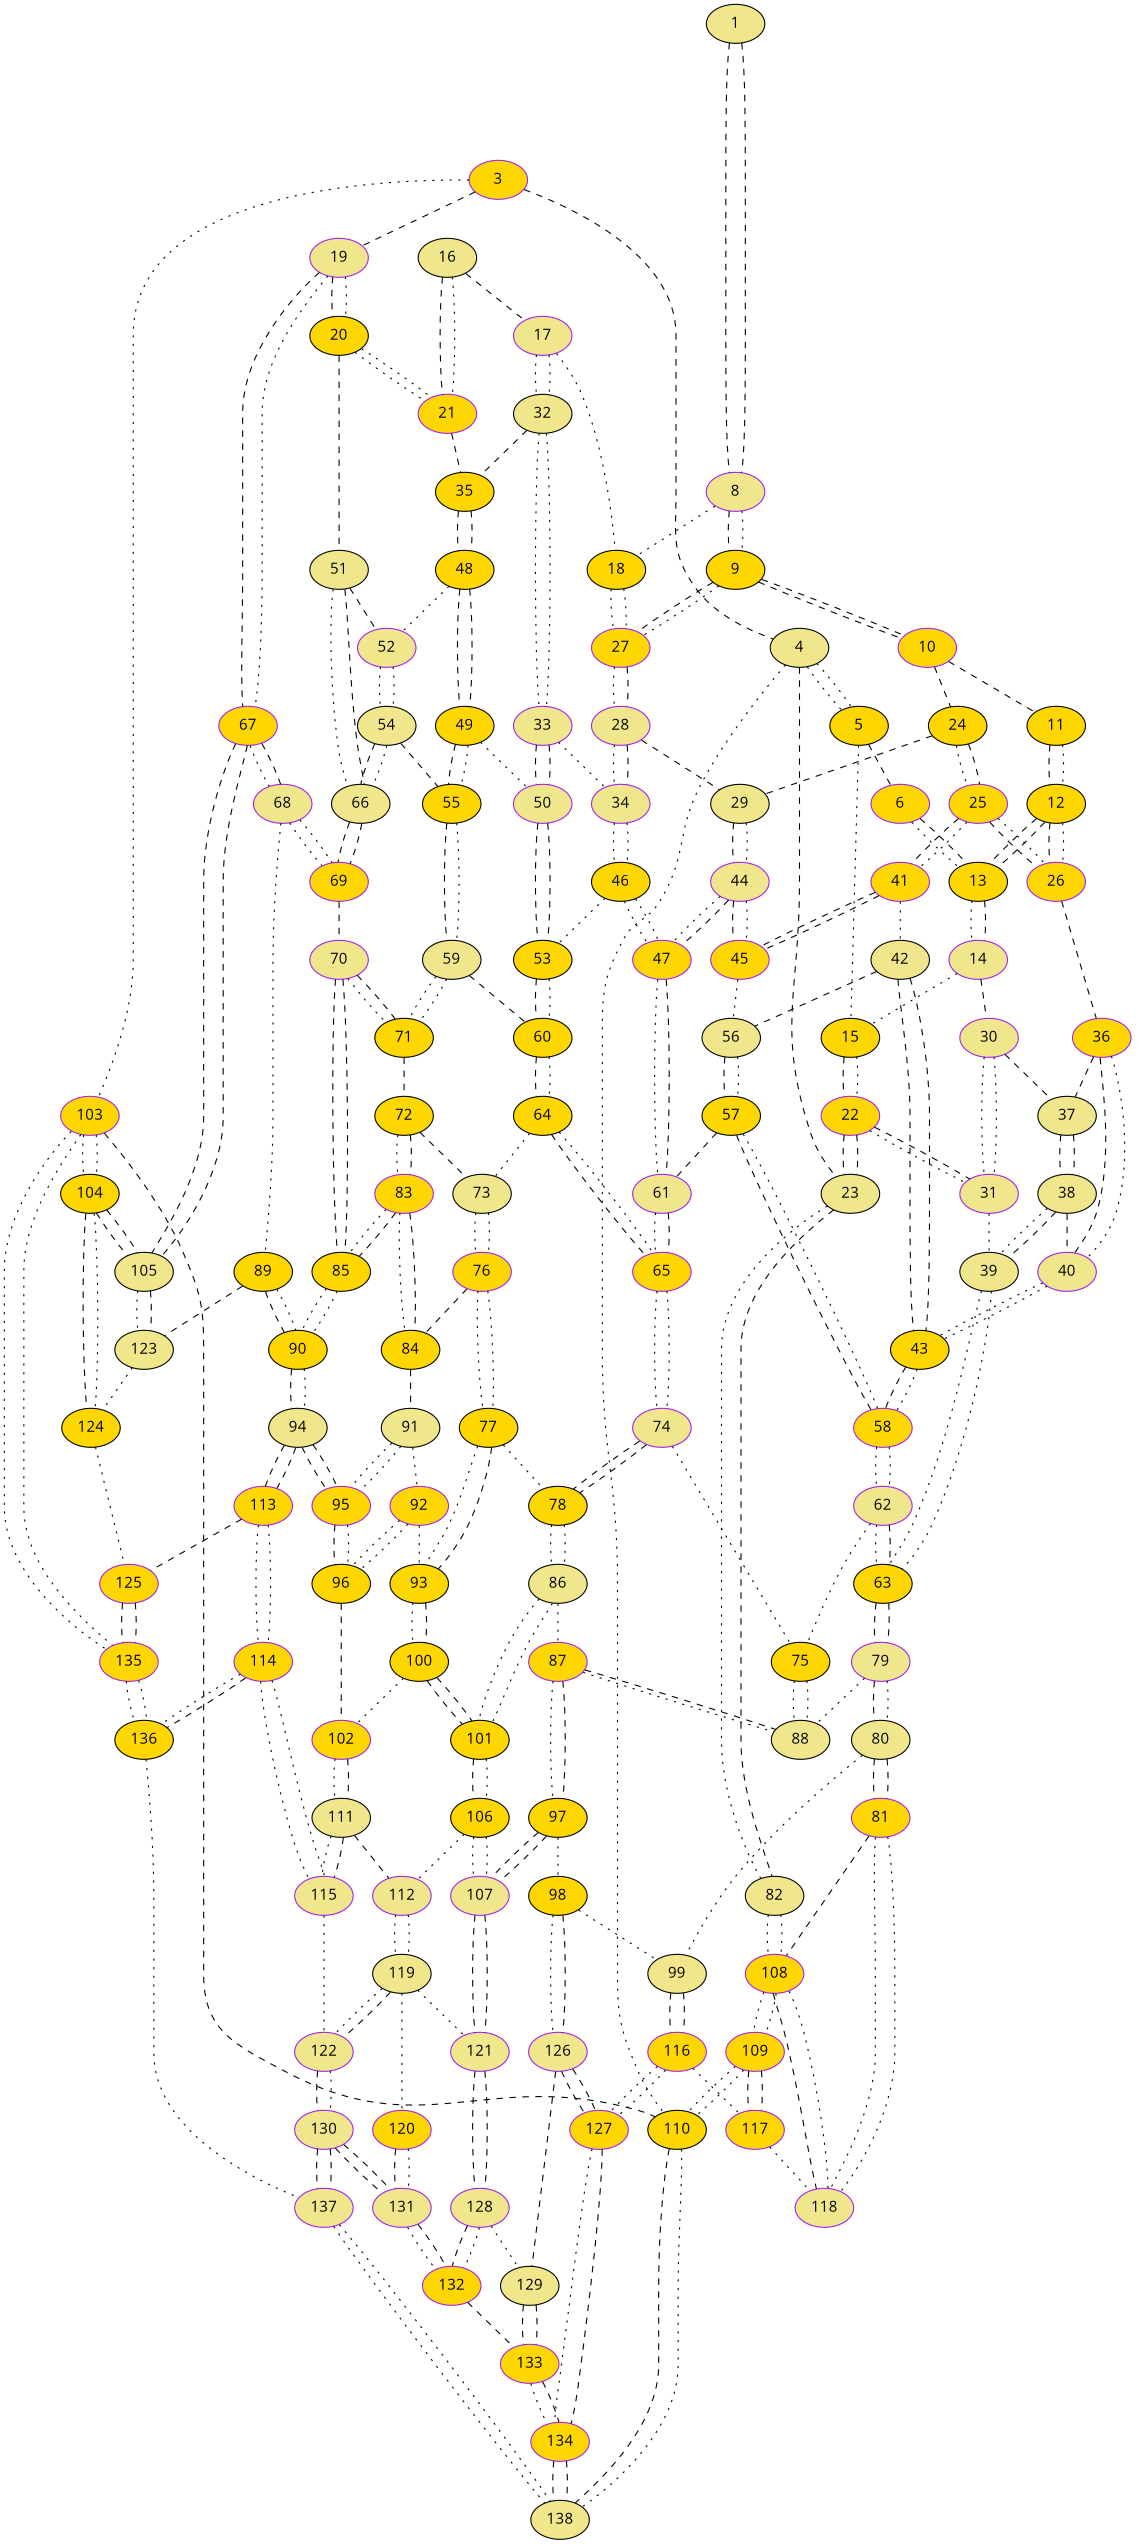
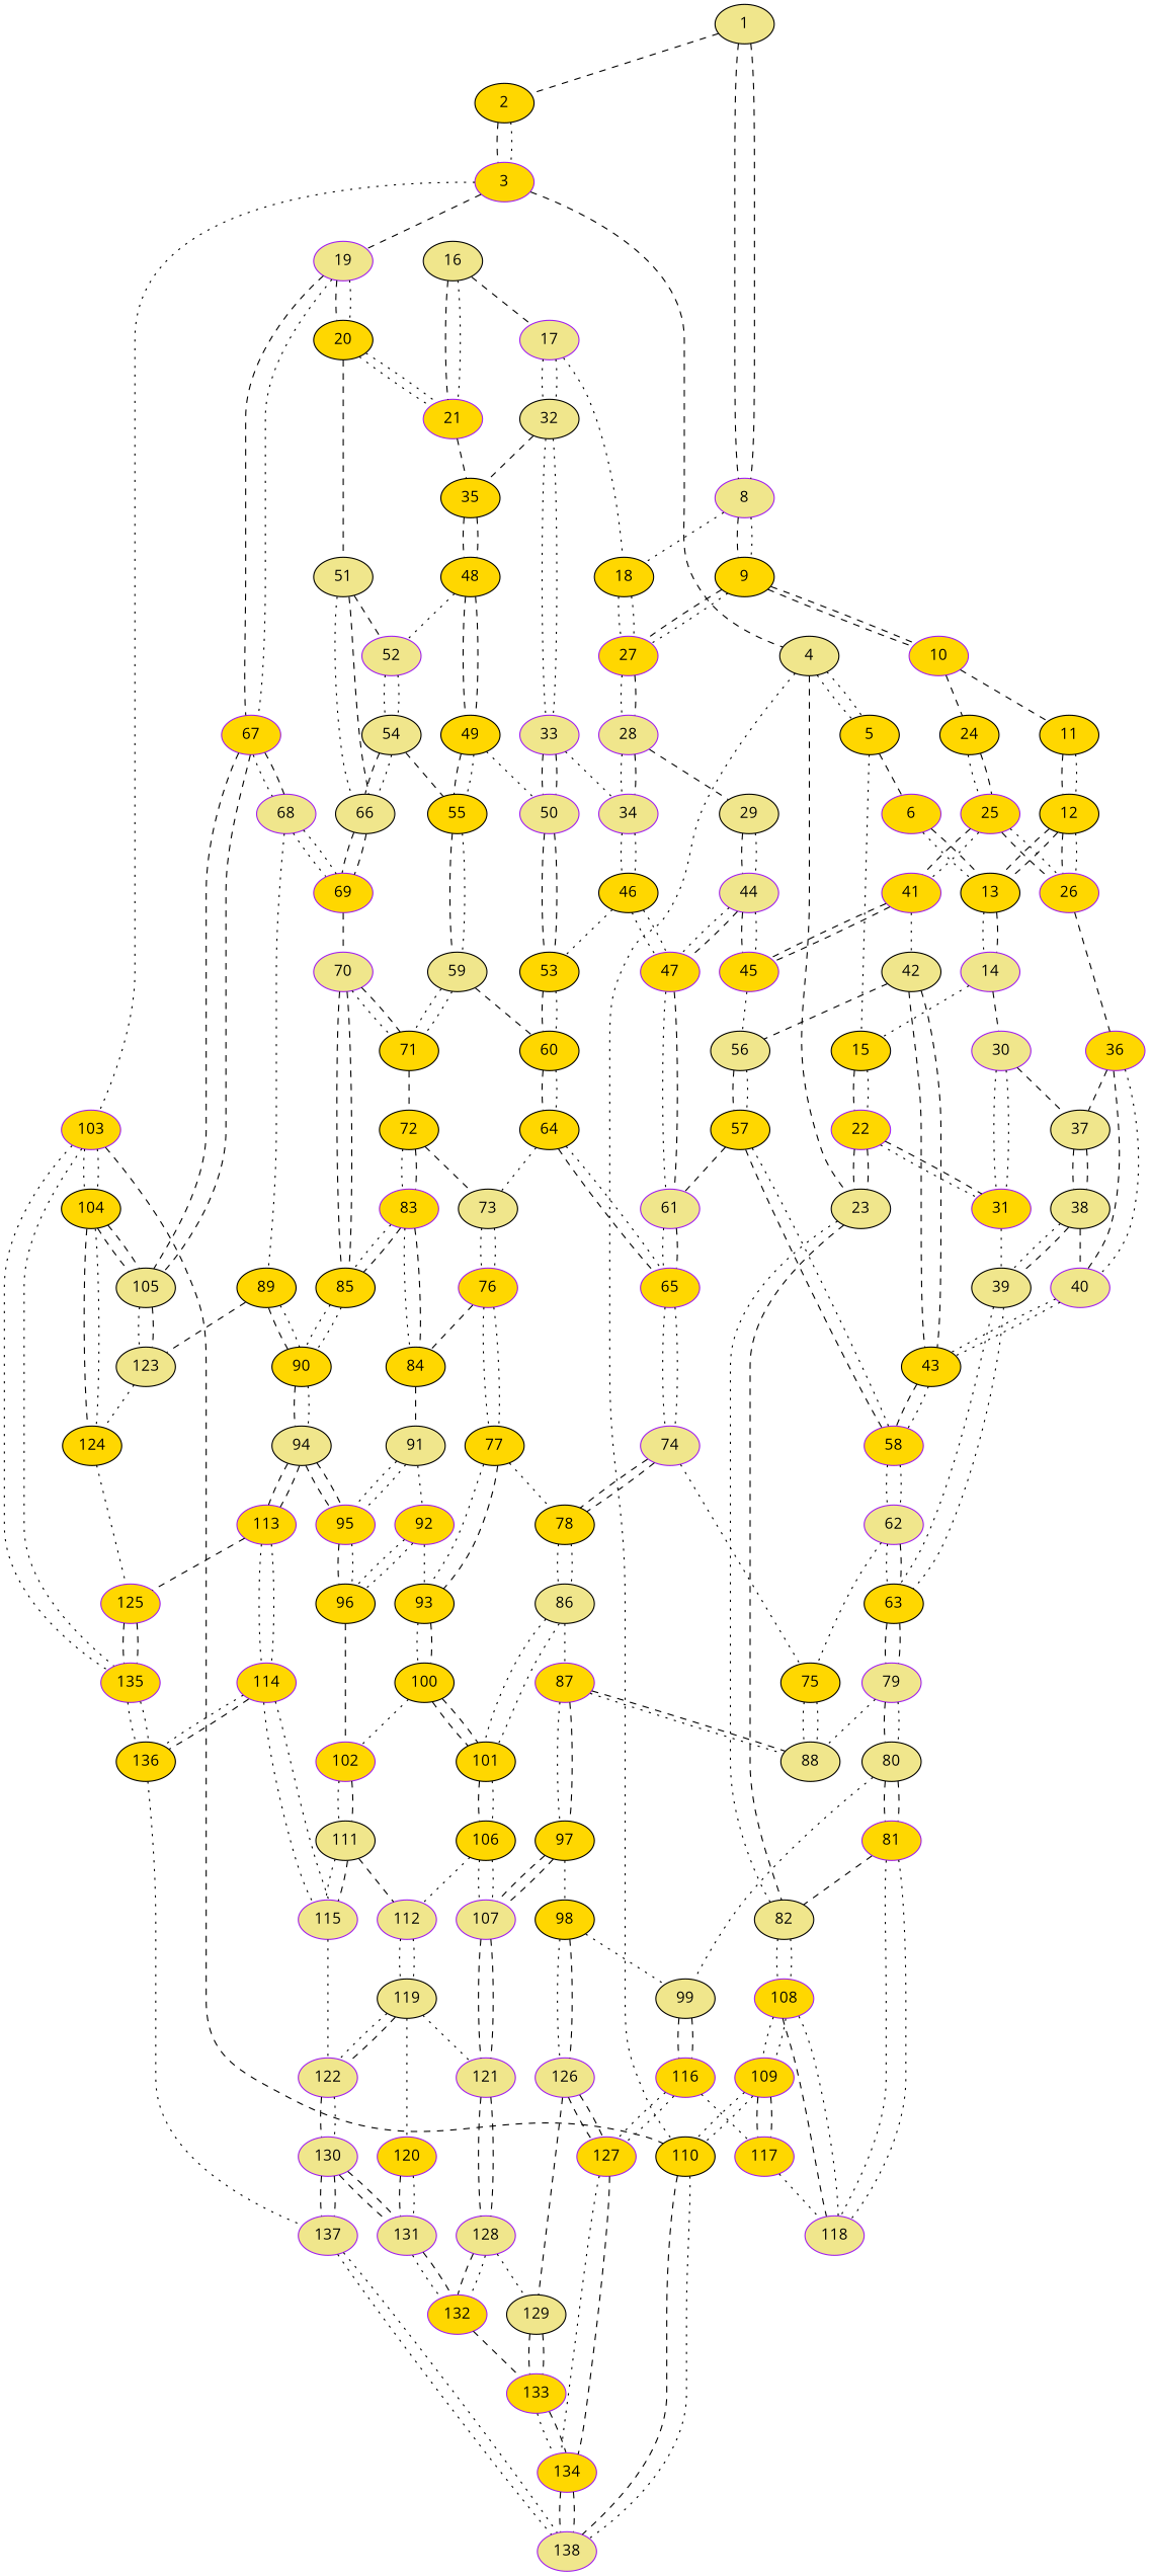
  graph {
    fontname="Open Sans"
    node [color=black fillcolor=gold fontname="Open Sans" style=filled]
    edge [fontname="Open Sans" style=dotted]
    1 [fillcolor=khaki]
+   2
    8 [color=purple fillcolor=khaki]
    3 [color=purple]
    9
    18
    4 [fillcolor=khaki]
    19 [color=purple fillcolor=khaki]
    103 [color=purple]
    16 [fillcolor=khaki]
    17 [color=purple fillcolor=khaki]
    21 [color=purple]
    5
    23 [fillcolor=khaki]
    110
    20
    67 [color=purple]
    104
    135 [color=purple]
    6 [color=purple]
    15
    82 [fillcolor=khaki]
-   138 [fillcolor=khaki]
+   138 [color=purple fillcolor=khaki]
    13
    22 [color=purple]
    14 [color=purple fillcolor=khaki]
    11
    12
    10 [color=purple]
    27 [color=purple]
    24
    28 [color=purple fillcolor=khaki]
    25 [color=purple]
    29 [fillcolor=khaki]
    26 [color=purple]
    36 [color=purple]
    30 [color=purple fillcolor=khaki]
-   31 [color=purple fillcolor=khaki]
+   31 [color=purple]
    37 [fillcolor=khaki]
    32 [fillcolor=khaki]
    35
    33 [color=purple fillcolor=khaki]
    51 [fillcolor=khaki]
    68 [color=purple fillcolor=khaki]
    105 [fillcolor=khaki]
    52 [color=purple fillcolor=khaki]
    66 [fillcolor=khaki]
    48
    39 [fillcolor=khaki]
    108 [color=purple]
    41 [color=purple]
    44 [color=purple fillcolor=khaki]
    42 [fillcolor=khaki]
    45 [color=purple]
    40 [color=purple fillcolor=khaki]
    34 [color=purple fillcolor=khaki]
    46
    47 [color=purple]
    38 [fillcolor=khaki]
    63
    50 [color=purple fillcolor=khaki]
    53
    49
    43
    79 [color=purple fillcolor=khaki]
    58 [color=purple]
    56 [fillcolor=khaki]
    57
    62 [color=purple fillcolor=khaki]
    61 [color=purple fillcolor=khaki]
    60
    65 [color=purple]
    55
    54 [fillcolor=khaki]
    59 [fillcolor=khaki]
    69 [color=purple]
    64
    71
    75
    72
    73 [fillcolor=khaki]
    74 [color=purple fillcolor=khaki]
    88 [fillcolor=khaki]
    80 [fillcolor=khaki]
    76 [color=purple]
    78
    70 [color=purple fillcolor=khaki]
    89
    123 [fillcolor=khaki]
    90
    85
    83 [color=purple]
    84
    77
    86 [fillcolor=khaki]
    93
    91 [fillcolor=khaki]
    100
    87 [color=purple]
    101
    81 [color=purple]
    99 [fillcolor=khaki]
    118 [color=purple fillcolor=khaki]
    116 [color=purple]
    109 [color=purple]
    92 [color=purple]
    95 [color=purple]
    94 [fillcolor=khaki]
    97
    106
    98
    107 [color=purple fillcolor=khaki]
    124
    113 [color=purple]
    96
    102 [color=purple]
    114 [color=purple]
    125 [color=purple]
    111 [fillcolor=khaki]
    126 [color=purple fillcolor=khaki]
    121 [color=purple fillcolor=khaki]
    127 [color=purple]
    129 [fillcolor=khaki]
    117 [color=purple]
    112 [color=purple fillcolor=khaki]
    115 [color=purple fillcolor=khaki]
    136
    119 [fillcolor=khaki]
    128 [color=purple fillcolor=khaki]
    122 [color=purple fillcolor=khaki]
    120 [color=purple]
    137 [color=purple fillcolor=khaki]
    130 [color=purple fillcolor=khaki]
    134 [color=purple]
    131 [color=purple fillcolor=khaki]
    132 [color=purple]
    133 [color=purple]
+   1 -- 2 [style=dashed]
    1 -- 8 [style=dashed]
    1 -- 8 [style=dashed]
+   2 -- 3 [style=dashed]
+   2 -- 3
    8 -- 9 [style=dashed]
    8 -- 9
    8 -- 18
    3 -- 4 [style=dashed]
    3 -- 19 [style=dashed]
    3 -- 103
    9 -- 10 [style=dashed]
    9 -- 10 [style=dashed]
    9 -- 27 [style=dashed]
    9 -- 27
    18 -- 27
    18 -- 27
    4 -- 5
    4 -- 5
    4 -- 23 [style=dashed]
    4 -- 110
    19 -- 20 [style=dashed]
    19 -- 20
    19 -- 67 [style=dashed]
    19 -- 67
    103 -- 110 [style=dashed]
    103 -- 104
    103 -- 104
    103 -- 135
    103 -- 135
    16 -- 17 [style=dashed]
    16 -- 21 [style=dashed]
    16 -- 21
    17 -- 18
    17 -- 32
    17 -- 32
    21 -- 35 [style=dashed]
    5 -- 6 [style=dashed]
    5 -- 15
    23 -- 82
    23 -- 82 [style=dashed]
    110 -- 138 [style=dashed]
    110 -- 138
    20 -- 21
    20 -- 21
    20 -- 51 [style=dashed]
    67 -- 68
    67 -- 68 [style=dashed]
    67 -- 105 [style=dashed]
    67 -- 105 [style=dashed]
    104 -- 105 [style=dashed]
    104 -- 105 [style=dashed]
    104 -- 124 [style=dashed]
    104 -- 124
    135 -- 136
    135 -- 136
    6 -- 13
    6 -- 13 [style=dashed]
    15 -- 22 [style=dashed]
    15 -- 22
    82 -- 108
    82 -- 108
    13 -- 14
    13 -- 14 [style=dashed]
    22 -- 23 [style=dashed]
    22 -- 23 [style=dashed]
    22 -- 31
    22 -- 31 [style=dashed]
    14 -- 15
    14 -- 30 [style=dashed]
    11 -- 12 [style=dashed]
    11 -- 12
    12 -- 13 [style=dashed]
    12 -- 13 [style=dashed]
    12 -- 26 [style=dashed]
    12 -- 26
    10 -- 11 [style=dashed]
    10 -- 24 [style=dashed]
    27 -- 28
    27 -- 28 [style=dashed]
    24 -- 25
    24 -- 25 [style=dashed]
-   24 -- 29 [style=dashed]
    28 -- 29 [style=dashed]
    28 -- 34
    28 -- 34 [style=dashed]
    25 -- 26 [style=dashed]
    25 -- 26
    25 -- 41 [style=dashed]
    25 -- 41
    29 -- 44 [style=dashed]
    29 -- 44
    26 -- 36 [style=dashed]
    36 -- 37 [style=dashed]
    36 -- 40 [style=dashed]
    36 -- 40
    30 -- 31
    30 -- 31
    30 -- 37 [style=dashed]
    31 -- 39
    37 -- 38 [style=dashed]
    37 -- 38 [style=dashed]
    32 -- 35 [style=dashed]
    32 -- 33
    32 -- 33
    35 -- 48 [style=dashed]
    35 -- 48 [style=dashed]
    33 -- 34
    33 -- 50 [style=dashed]
    33 -- 50 [style=dashed]
    51 -- 52 [style=dashed]
    51 -- 66
    51 -- 66 [style=dashed]
    68 -- 69
    68 -- 69
    68 -- 89
    105 -- 123
    105 -- 123 [style=dashed]
    52 -- 54
    52 -- 54
    66 -- 69 [style=dashed]
    66 -- 69 [style=dashed]
    48 -- 52
    48 -- 49 [style=dashed]
    48 -- 49 [style=dashed]
    39 -- 63
    39 -- 63
    108 -- 118 [style=dashed]
    108 -- 118
    108 -- 109
    108 -- 109
    41 -- 42
    41 -- 45 [style=dashed]
    41 -- 45 [style=dashed]
    44 -- 45 [style=dashed]
    44 -- 45
    44 -- 47
    44 -- 47 [style=dashed]
    42 -- 43 [style=dashed]
    42 -- 43 [style=dashed]
    42 -- 56 [style=dashed]
    45 -- 56
    40 -- 43
    40 -- 43
    34 -- 46
    34 -- 46
    46 -- 47
    46 -- 47
    46 -- 53
    47 -- 61
    47 -- 61 [style=dashed]
    38 -- 39
    38 -- 39 [style=dashed]
    38 -- 40 [style=dashed]
    63 -- 79 [style=dashed]
    63 -- 79 [style=dashed]
    50 -- 53 [style=dashed]
    50 -- 53 [style=dashed]
    53 -- 60 [style=dashed]
    53 -- 60
    49 -- 50
    49 -- 55 [style=dashed]
    49 -- 55
    43 -- 58 [style=dashed]
    43 -- 58
    79 -- 88
    79 -- 80 [style=dashed]
    79 -- 80
    58 -- 62
    58 -- 62
    56 -- 57 [style=dashed]
    56 -- 57
    57 -- 58 [style=dashed]
    57 -- 58
    57 -- 61 [style=dashed]
    62 -- 63
    62 -- 63 [style=dashed]
    62 -- 75
    61 -- 65
    61 -- 65 [style=dashed]
    60 -- 64 [style=dashed]
    60 -- 64
    65 -- 74
    65 -- 74
    55 -- 59 [style=dashed]
    55 -- 59
    54 -- 66 [style=dashed]
    54 -- 66
    54 -- 55 [style=dashed]
    59 -- 60 [style=dashed]
    59 -- 71
    59 -- 71
    69 -- 70 [style=dashed]
    64 -- 65 [style=dashed]
    64 -- 65
    64 -- 73
    71 -- 72 [style=dashed]
    75 -- 88
    75 -- 88
    72 -- 73 [style=dashed]
    72 -- 83
    72 -- 83 [style=dashed]
    73 -- 76
    73 -- 76
    74 -- 75
    74 -- 78 [style=dashed]
    74 -- 78 [style=dashed]
    80 -- 81 [style=dashed]
    80 -- 81 [style=dashed]
    80 -- 99
    76 -- 84 [style=dashed]
    76 -- 77
    76 -- 77
    78 -- 86
    78 -- 86
    70 -- 71
    70 -- 71 [style=dashed]
    70 -- 85 [style=dashed]
    70 -- 85 [style=dashed]
    89 -- 123 [style=dashed]
    89 -- 90 [style=dashed]
    89 -- 90
    123 -- 124
    90 -- 94 [style=dashed]
    90 -- 94
    85 -- 90
    85 -- 90
    83 -- 85
    83 -- 85 [style=dashed]
    83 -- 84
    83 -- 84 [style=dashed]
    84 -- 91 [style=dashed]
    77 -- 78
    77 -- 93
    77 -- 93 [style=dashed]
    86 -- 87
    86 -- 101
    86 -- 101
    93 -- 100
    93 -- 100 [style=dashed]
    91 -- 92
    91 -- 95
    91 -- 95
    100 -- 101 [style=dashed]
    100 -- 101 [style=dashed]
    100 -- 102
    87 -- 88
    87 -- 88 [style=dashed]
    87 -- 97
    87 -- 97 [style=dashed]
    101 -- 106 [style=dashed]
    101 -- 106
-   81 -- 108 [style=dashed]
+   81 -- 82 [style=dashed]
    81 -- 118
    81 -- 118
    99 -- 116 [style=dashed]
    99 -- 116 [style=dashed]
    116 -- 127
    116 -- 127
    116 -- 117
    109 -- 110
    109 -- 110
    109 -- 117 [style=dashed]
    109 -- 117 [style=dashed]
    92 -- 93
    92 -- 96
    92 -- 96
    95 -- 96 [style=dashed]
    95 -- 96
    94 -- 95 [style=dashed]
    94 -- 95 [style=dashed]
    94 -- 113 [style=dashed]
    94 -- 113 [style=dashed]
    97 -- 98
    97 -- 107 [style=dashed]
    97 -- 107 [style=dashed]
    106 -- 107
    106 -- 107
    106 -- 112
    98 -- 99
    98 -- 126
    98 -- 126 [style=dashed]
    107 -- 121 [style=dashed]
    107 -- 121 [style=dashed]
    124 -- 125
    113 -- 114
    113 -- 114
    113 -- 125 [style=dashed]
    96 -- 102 [style=dashed]
    102 -- 111
    102 -- 111 [style=dashed]
    114 -- 115
    114 -- 115
    114 -- 136
    114 -- 136 [style=dashed]
    125 -- 135 [style=dashed]
    125 -- 135 [style=dashed]
    111 -- 112 [style=dashed]
    111 -- 115
    111 -- 115 [style=dashed]
    126 -- 127 [style=dashed]
    126 -- 127 [style=dashed]
    126 -- 129 [style=dashed]
    121 -- 128 [style=dashed]
    121 -- 128 [style=dashed]
    127 -- 134
    127 -- 134 [style=dashed]
    129 -- 133 [style=dashed]
    129 -- 133 [style=dashed]
    117 -- 118
    112 -- 119
    112 -- 119
    115 -- 122
    136 -- 137
    119 -- 121
    119 -- 122
    119 -- 122 [style=dashed]
    119 -- 120
    128 -- 129
    128 -- 132 [style=dashed]
    128 -- 132
    122 -- 130 [style=dashed]
    122 -- 130
    120 -- 131 [style=dashed]
    120 -- 131
    137 -- 138
    137 -- 138
    130 -- 137 [style=dashed]
    130 -- 137 [style=dashed]
    130 -- 131 [style=dashed]
    130 -- 131 [style=dashed]
    134 -- 138 [style=dashed]
    134 -- 138 [style=dashed]
    131 -- 132
    131 -- 132 [style=dashed]
    132 -- 133 [style=dashed]
    133 -- 134
    133 -- 134 [style=dashed]
  }
